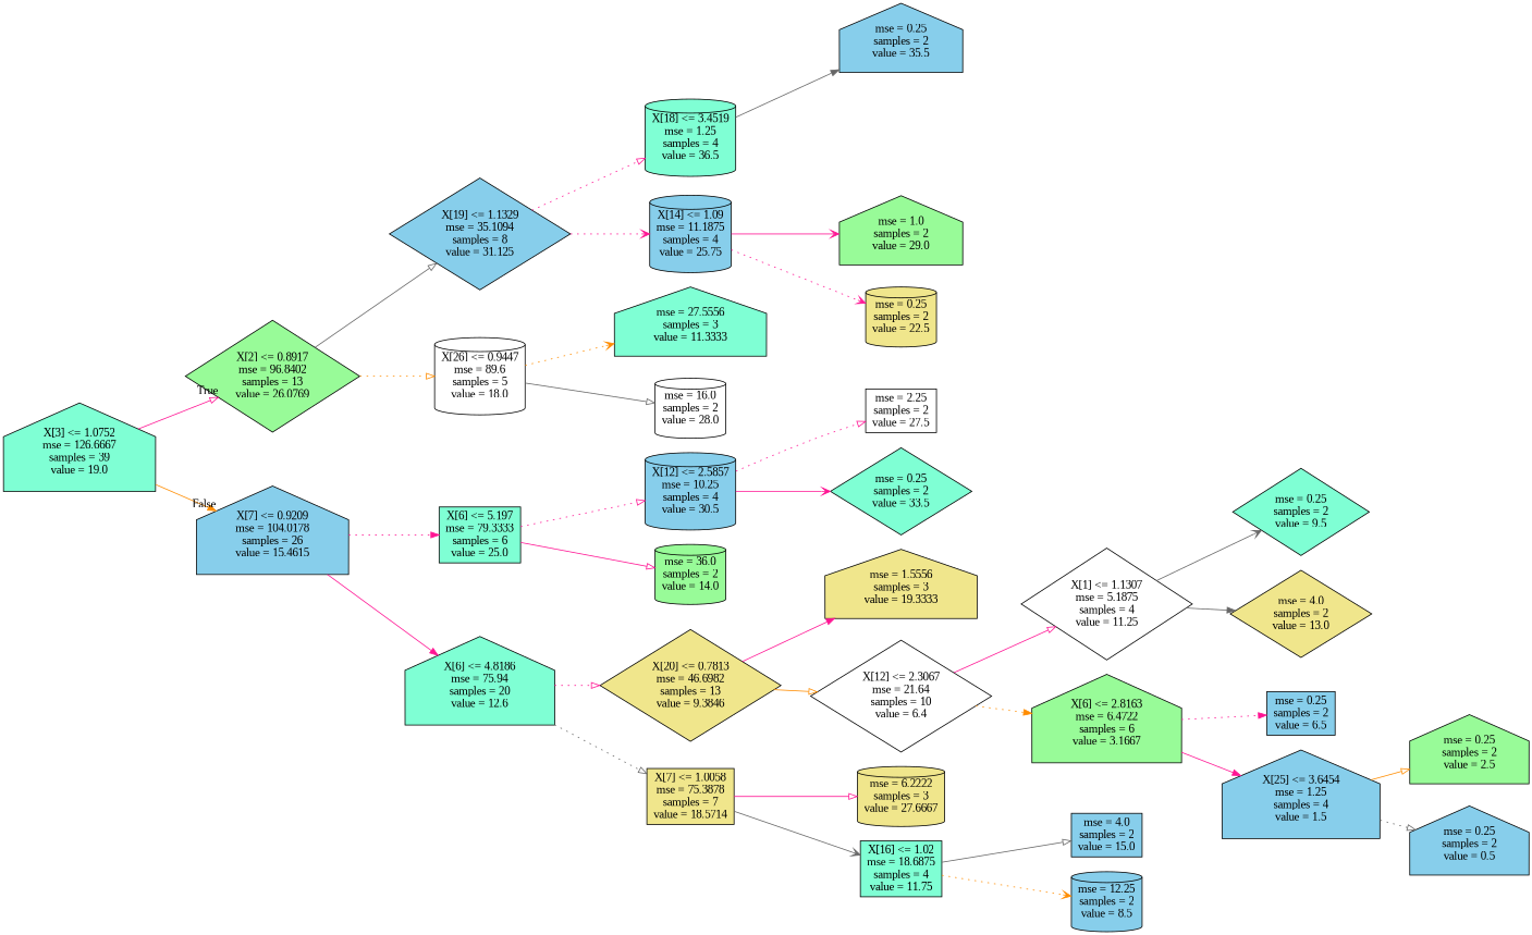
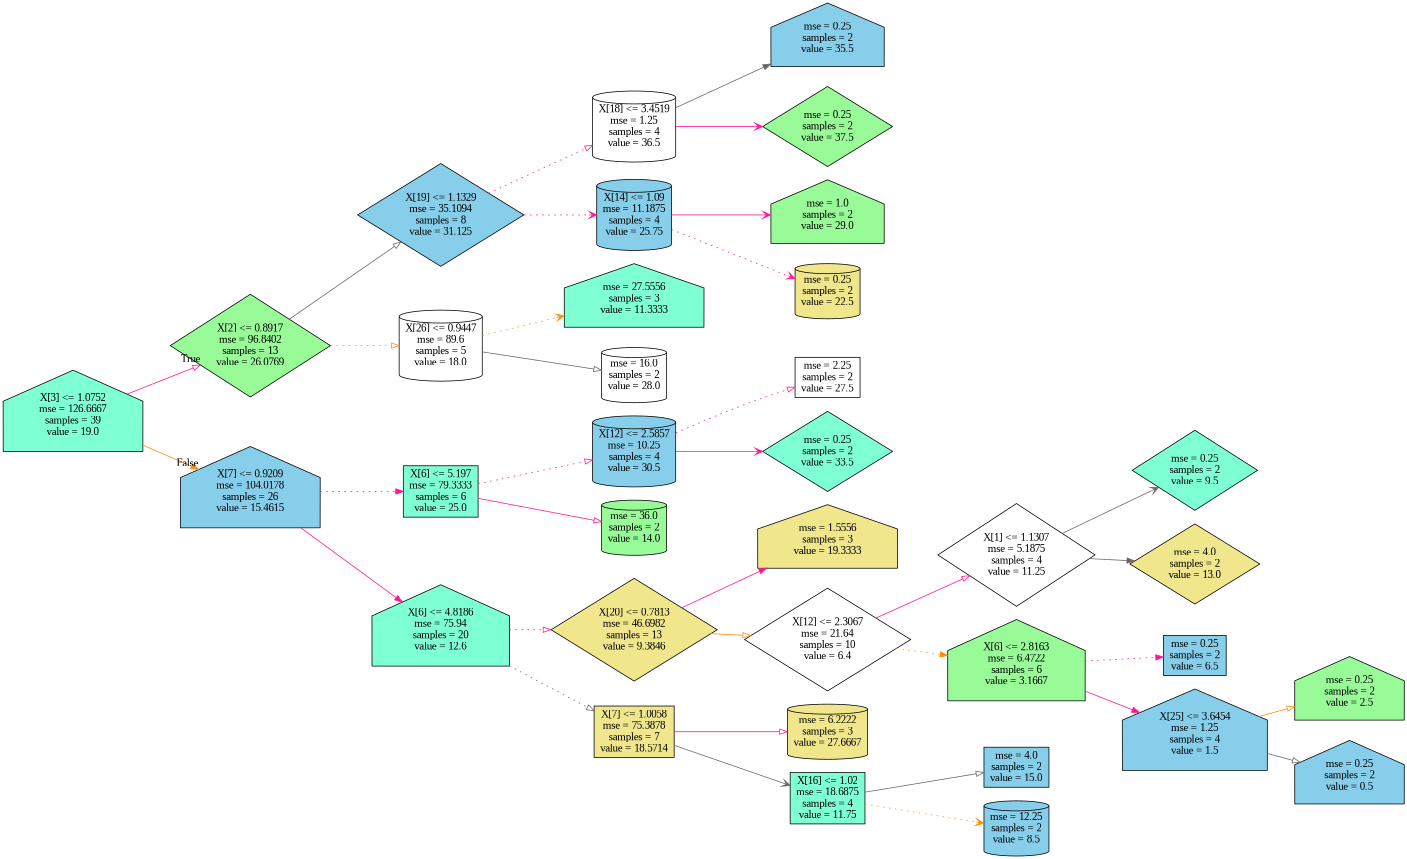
  digraph {
    fontname="Liberation Serif"
    rankdir=LR
    node [fillcolor=skyblue fontname="Liberation Serif" shape=house style=filled]
    edge [arrowhead=onormal color=deeppink fontname="Liberation Serif" style=solid]
    n1 [fillcolor=aquamarine label="X[3] <= 1.0752\nmse = 126.6667\nsamples = 39\nvalue = 19.0"]
    n2 [fillcolor=palegreen label="X[2] <= 0.8917\nmse = 96.8402\nsamples = 13\nvalue = 26.0769" shape=diamond]
    n3 [label="X[7] <= 0.9209\nmse = 104.0178\nsamples = 26\nvalue = 15.4615"]
    n4 [label="X[19] <= 1.1329\nmse = 35.1094\nsamples = 8\nvalue = 31.125" shape=diamond]
    n5 [fillcolor=white label="X[26] <= 0.9447\nmse = 89.6\nsamples = 5\nvalue = 18.0" shape=cylinder]
    n6 [fillcolor=aquamarine label="X[6] <= 5.197\nmse = 79.3333\nsamples = 6\nvalue = 25.0" shape=box]
    n7 [fillcolor=aquamarine label="X[6] <= 4.8186\nmse = 75.94\nsamples = 20\nvalue = 12.6"]
-   n8 [fillcolor=aquamarine label="X[18] <= 3.4519\nmse = 1.25\nsamples = 4\nvalue = 36.5" shape=cylinder]
+   n8 [fillcolor=white label="X[18] <= 3.4519\nmse = 1.25\nsamples = 4\nvalue = 36.5" shape=cylinder]
    n9 [label="X[14] <= 1.09\nmse = 11.1875\nsamples = 4\nvalue = 25.75" shape=cylinder]
    n10 [fillcolor=aquamarine label="mse = 27.5556\nsamples = 3\nvalue = 11.3333"]
    n11 [fillcolor=white label="mse = 16.0\nsamples = 2\nvalue = 28.0" shape=cylinder]
    n12 [label="mse = 0.25\nsamples = 2\nvalue = 35.5"]
+   n13 [fillcolor=palegreen label="mse = 0.25\nsamples = 2\nvalue = 37.5" shape=diamond]
    n14 [fillcolor=palegreen label="mse = 1.0\nsamples = 2\nvalue = 29.0"]
    n15 [fillcolor=khaki label="mse = 0.25\nsamples = 2\nvalue = 22.5" shape=cylinder]
    n16 [label="X[12] <= 2.5857\nmse = 10.25\nsamples = 4\nvalue = 30.5" shape=cylinder]
    n17 [fillcolor=palegreen label="mse = 36.0\nsamples = 2\nvalue = 14.0" shape=cylinder]
    n18 [fillcolor=khaki label="X[20] <= 0.7813\nmse = 46.6982\nsamples = 13\nvalue = 9.3846" shape=diamond]
    n19 [fillcolor=khaki label="X[7] <= 1.0058\nmse = 75.3878\nsamples = 7\nvalue = 18.5714" shape=box]
    n20 [fillcolor=white label="mse = 2.25\nsamples = 2\nvalue = 27.5" shape=box]
    n21 [fillcolor=aquamarine label="mse = 0.25\nsamples = 2\nvalue = 33.5" shape=diamond]
    n22 [fillcolor=khaki label="mse = 1.5556\nsamples = 3\nvalue = 19.3333"]
    n23 [fillcolor=white label="X[12] <= 2.3067\nmse = 21.64\nsamples = 10\nvalue = 6.4" shape=diamond]
    n24 [fillcolor=khaki label="mse = 6.2222\nsamples = 3\nvalue = 27.6667" shape=cylinder]
    n25 [fillcolor=aquamarine label="X[16] <= 1.02\nmse = 18.6875\nsamples = 4\nvalue = 11.75" shape=box]
    n26 [fillcolor=white label="X[1] <= 1.1307\nmse = 5.1875\nsamples = 4\nvalue = 11.25" shape=diamond]
    n27 [fillcolor=palegreen label="X[6] <= 2.8163\nmse = 6.4722\nsamples = 6\nvalue = 3.1667"]
    n28 [fillcolor=aquamarine label="mse = 0.25\nsamples = 2\nvalue = 9.5" shape=diamond]
    n29 [fillcolor=khaki label="mse = 4.0\nsamples = 2\nvalue = 13.0" shape=diamond]
    n30 [label="mse = 0.25\nsamples = 2\nvalue = 6.5" shape=box]
    n31 [label="X[25] <= 3.6454\nmse = 1.25\nsamples = 4\nvalue = 1.5"]
    n32 [fillcolor=palegreen label="mse = 0.25\nsamples = 2\nvalue = 2.5"]
    n33 [label="mse = 0.25\nsamples = 2\nvalue = 0.5"]
    n34 [label="mse = 4.0\nsamples = 2\nvalue = 15.0" shape=box]
    n35 [label="mse = 12.25\nsamples = 2\nvalue = 8.5" shape=cylinder]
    n1 -> n2 [headlabel=True labelangle=45 labeldistance=2.5]
    n1 -> n3 [arrowhead=normal color=darkorange headlabel=False labelangle=-45 labeldistance=2.5]
    n2 -> n4 [color=gray40]
    n2 -> n5 [color=darkorange style=dotted]
    n3 -> n6 [arrowhead=normal style=dotted]
    n3 -> n7 [arrowhead=normal]
    n4 -> n8 [style=dotted]
    n4 -> n9 [arrowhead=vee style=dotted]
    n5 -> n10 [arrowhead=vee color=darkorange style=dotted]
    n5 -> n11 [color=gray40]
    n6 -> n16 [style=dotted]
    n6 -> n17
    n7 -> n18 [style=dotted]
    n7 -> n19 [color=gray40 style=dotted]
    n8 -> n12 [arrowhead=normal color=gray40]
+   n8 -> n13 [arrowhead=vee]
    n9 -> n14 [arrowhead=vee]
    n9 -> n15 [arrowhead=vee style=dotted]
    n16 -> n20 [style=dotted]
    n16 -> n21 [arrowhead=vee]
    n18 -> n22 [arrowhead=normal]
    n18 -> n23 [color=darkorange]
    n19 -> n24
    n19 -> n25 [arrowhead=vee color=gray40]
    n23 -> n26
    n23 -> n27 [arrowhead=normal color=darkorange style=dotted]
    n25 -> n34 [color=gray40]
    n25 -> n35 [arrowhead=vee color=darkorange style=dotted]
    n26 -> n28 [arrowhead=vee color=gray40]
    n26 -> n29 [arrowhead=normal color=gray40]
    n27 -> n30 [arrowhead=normal style=dotted]
    n27 -> n31 [arrowhead=normal]
    n31 -> n32 [color=darkorange]
-   n31 -> n33 [color=gray40 style=dotted]
+   n31 -> n33 [color=gray40]
  }
